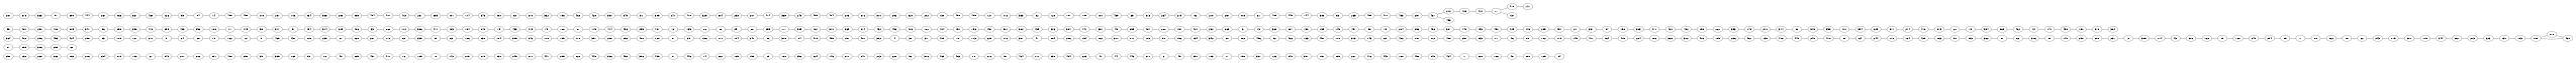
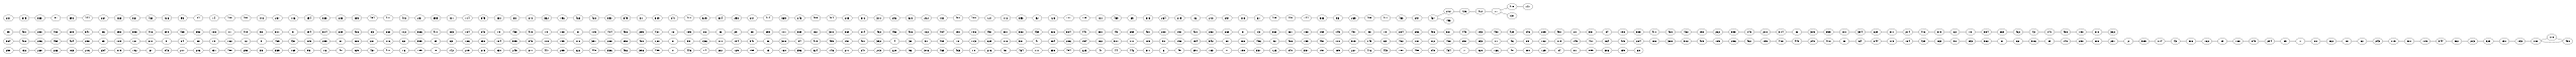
  graph {
    rankdir=LR
    250
    132
    268
    266
    165
    216
    234
    319
    192
    67
    343
    217
    206
    351
    488
    258
    35
    335
    169
    93
    16
    40
    329
    437
    417
    76
    185
    70
    142
    279
    215
    330
    245
    277
    447
    295
    222
    448
    336
    452
    396
    499
    0
    446
    74
    261
    129
    155
    25
    160
    356
    324
    146
    271
    247
    273
    220
    56
    376
    465
    463
    10
    276
    51
    464
    111
    338
    494
    223
    47
    44
    442
    371
    6
    49
    391
    183
    71
    150
    337
    123
    340
    357
    197
    289
    227
    412
    443
    180
    458
    348
    434
    7
    328
    166
    48
    300
    125
    34
    81
    n101 [label=899]
    386
    259
    68
    364
    402
    296
    453
    424
    298
    23
    109
    121
    211
    9
    24
    28
    79
    162
    72
    5
    469
    431
    275
    239
    27
    228
    221
    176
    60
    339
    99
    63
    126
    238
    104
    395
    346
    118
    159
    178
    397
    208
    252
    480
    120
    8
    39
    136
    171
    194
    341
    96
    378
    94
    419
    459
    157
    407
    392
    4
    30
    37
    409
    78
    113
    229
    116
    381
    41
    284
    286
    154
    161
    311
    117
    103
    90
    152
    134
    342
    20
    282
    456
    92
    466
    133
    491
    110
    373
    143
    69
    482
    187
    272
    408
    291
    233
    11
    46
    85
    182
    115
    145
    477
    164
    475
    224
    186
    368
    312
    403
    105
    236
    461
    139
    418
    449
    240
    470
    38
    64
    244
    173
    124
    429
    163
    50
    293
    362
    57
    66
    316
    55
    140
    290
    200
    237
    2
    305
    174
    43
    306
    122
    29
    168
    249
    254
    89
    1
    80
    322
    18
    62
    243
    119
    301
    179
    344
    367
    213
    323
    131
    193
    100
    170
    430
    59
    481
    230
    400
    205
    347
    36
    358
    398
    476
    399
    423
    352
    108
    17
    479
    58
    317
    91
    294
    314
    209
    486
    33
    260
    112
    366
    411
    283
    184
    242
    15
    433
    413
    75
    188
    87
    175
    414
    436
    235
    427
    12
    135
    26
    86
    251
    88
    255
    177
    389
    167
    370
    365
    214
    432
    492
    406
    102
    404
    151
    156
    451
    307
    302
    435
    326
    384
    441
    387
    45
    299
    487
    280
    191
    421
    232
    263
    3
    73
    360
    327
    138
    195
    149
    497
    98
    19
    204
    256
    496
    321
    440
    153
    450
    425
    246
    285
    457
    21
    331
    54
    198
    303
    471
    420
    422
    158
    262
    393
    148
    210
    374
    32
    379
    359
    101
    394
    225
    377
    274
    416
    315
    22
    13
    334
    269
    462
    42
    141
    438
    190
    318
    382
    281
    375
    333
    97
    390
    444
    267
    363
    361
    460
    226
    95
    84
    14
    405
    498
    278
    287
    106
    354
    383
    288
    385
    454
    401
    473
    231
    355
    201
    114
    345
    380
    83
    270
    332
    196
    468
    428
    350
    349
    31
    309
    241
    478
    325
    304
    253
    207
    474
    369
    248
    455
    484
    203
    372
    310
    292
    320
    202
    130
    490
    489
    127
    172
    353
    52
    128
    107
    189
    181
    439
    65
    313
    264
    219
    82
    218
    257
    308
    61
    485
    445
    144
    388
    53
    265
    495
    410
    483
    297
    467
    212
    493
    426
    472
    77
    415
    137
    147
    250 -- 132
    132 -- 268
    268 -- 266
    266 -- 165
    165 -- 216
    216 -- 234
    234 -- 319
    319 -- 192
    192 -- 67
    67 -- 343
    343 -- 217
    217 -- 206
    206 -- 351
    351 -- 488
    488 -- 258
    258 -- 35
    35 -- 335
    335 -- 169
    169 -- 93
    93 -- 16
    16 -- 40
    40 -- 329
    329 -- 437
    437 -- 417
    417 -- 76
    76 -- 185
    185 -- 70
    70 -- 142
    142 -- 279
    279 -- 215
    215 -- 330
    330 -- 245
    245 -- 277
    277 -- 447
    447 -- 295
    295 -- 222
    222 -- 448
    448 -- 336
    336 -- 452
    452 -- 396
    396 -- 499
    499 -- 0
    0 -- 446
    446 -- 74
    74 -- 261
    261 -- 129
    129 -- 155
    155 -- 25
    25 -- 160
    160 -- 356
    356 -- 324
    324 -- 146
    146 -- 271
    271 -- 247
    247 -- 273
    273 -- 220
    220 -- 56
    56 -- 376
    376 -- 465
    465 -- 463
    463 -- 10
    10 -- 276
    276 -- 51
    51 -- 464
    464 -- 111
    111 -- 338
    338 -- 494
    494 -- 223
    223 -- 47
    47 -- 44
    44 -- 442
    442 -- 371
    371 -- 6
    6 -- 49
    49 -- 391
    391 -- 183
    183 -- 71
    71 -- 150
    150 -- 337
    337 -- 123
    123 -- 340
    340 -- 357
    357 -- 197
    197 -- 289
    289 -- 227
    227 -- 412
    412 -- 443
    443 -- 180
    180 -- 458
    458 -- 348
    348 -- 434
    434 -- 7
    7 -- 328
    328 -- 166
    166 -- 48
    48 -- 300
    300 -- 125
    125 -- 34
+   34 -- 81
    81 -- n101
    n101 -- 386
    386 -- 259
    259 -- 68
    364 -- 402
    402 -- 296
    296 -- 453
    453 -- 424
    424 -- 298
    298 -- 23
    23 -- 109
    109 -- 121
    121 -- 211
    211 -- 9
    9 -- 24
    24 -- 28
    28 -- 79
    79 -- 162
    162 -- 72
    72 -- 5
    5 -- 469
    469 -- 431
    431 -- 275
    275 -- 239
    239 -- 27
    27 -- 228
    228 -- 221
    221 -- 176
    176 -- 60
    60 -- 339
    339 -- 99
    99 -- 63
    63 -- 126
    126 -- 238
    238 -- 104
    104 -- 395
    395 -- 346
    346 -- 118
    118 -- 159
    159 -- 178
    178 -- 397
    397 -- 208
    208 -- 252
    252 -- 480
    480 -- 120
    120 -- 8
    8 -- 39
    39 -- 136
    136 -- 171
    171 -- 194
    194 -- 341
    341 -- 96
    96 -- 378
    378 -- 94
    94 -- 419
    419 -- 459
    459 -- 157
    157 -- 407
    407 -- 392
    392 -- 4
    4 -- 30
    30 -- 37
    37 -- 409
    409 -- 78
    78 -- 113
    113 -- 229
    229 -- 116
    116 -- 381
    381 -- 41
    41 -- 284
    284 -- 286
    286 -- 154
    154 -- 161
    161 -- 311
    311 -- 117
    117 -- 103
    103 -- 90
    90 -- 152
    152 -- 134
    134 -- 342
    342 -- 20
    20 -- 282
    282 -- 456
    456 -- 92
    92 -- 466
    466 -- 133
    133 -- 491
    491 -- 110
    110 -- 373
    373 -- 143
    143 -- 69
    69 -- 482
    482 -- 187
    187 -- 272
    272 -- 408
    408 -- 291
    291 -- 233
    233 -- 11
    11 -- 46
    46 -- 85
    85 -- 182
    182 -- 115
    115 -- 145
    145 -- 477
    477 -- 164
    164 -- 475
    475 -- 224
    224 -- 186
    186 -- 368
    368 -- 312
    312 -- 403
    403 -- 105
    105 -- 236
    236 -- 461
    461 -- 139
    139 -- 418
    418 -- 449
    449 -- 240
    240 -- 470
    470 -- 38
    38 -- 64
    64 -- 244
    244 -- 173
    173 -- 124
    124 -- 429
    429 -- 163
    163 -- 50
    50 -- 293
    293 -- 362
    362 -- 57
    57 -- 66
    66 -- 316
    316 -- 55
    55 -- 140
    140 -- 290
    290 -- 200
    200 -- 237
    237 -- 2
    2 -- 305
    305 -- 174
    174 -- 43
    43 -- 306
    306 -- 122
    122 -- 29
    29 -- 168
    168 -- 249
    249 -- 254
    254 -- 89
    89 -- 1
    1 -- 80
    80 -- 322
    322 -- 18
    18 -- 62
    62 -- 243
    243 -- 119
    119 -- 301
    301 -- 179
    179 -- 344
    344 -- 367
    367 -- 213
    213 -- 323
    323 -- 131
    131 -- 193
    193 -- 100
    100 -- 170
    170 -- 430
    430 -- 100
    59 -- 481
    481 -- 230
    230 -- 400
    400 -- 205
    205 -- 347
    347 -- 36
    36 -- 358
    358 -- 398
    398 -- 476
    476 -- 399
    399 -- 423
    423 -- 352
    352 -- 108
    108 -- 17
    17 -- 479
    479 -- 58
    58 -- 317
    317 -- 91
    91 -- 294
    294 -- 314
    314 -- 209
    209 -- 486
    486 -- 33
    33 -- 260
    260 -- 112
    112 -- 366
    366 -- 411
    411 -- 283
    283 -- 184
    184 -- 242
    242 -- 15
    15 -- 433
    433 -- 413
    413 -- 75
    75 -- 188
    188 -- 87
    87 -- 175
    175 -- 414
    414 -- 436
    436 -- 235
    235 -- 427
    427 -- 12
    12 -- 135
    135 -- 26
    26 -- 86
    86 -- 251
    251 -- 88
    88 -- 255
    255 -- 177
    177 -- 389
    389 -- 167
    167 -- 370
    370 -- 365
    365 -- 214
    214 -- 432
    432 -- 492
    492 -- 406
    406 -- 102
    102 -- 404
    404 -- 151
    151 -- 156
    156 -- 451
    451 -- 307
    307 -- 302
    302 -- 435
    435 -- 326
    326 -- 384
    384 -- 441
    441 -- 387
    387 -- 45
    45 -- 299
    299 -- 487
    487 -- 280
    280 -- 191
    191 -- 421
    421 -- 232
    232 -- 263
    263 -- 3
    3 -- 73
    73 -- 360
    360 -- 327
    327 -- 138
    138 -- 195
    195 -- 149
    149 -- 497
    497 -- 98
    98 -- 19
    19 -- 204
    204 -- 256
    256 -- 496
    496 -- 321
    321 -- 440
    440 -- 153
    153 -- 450
    450 -- 425
    425 -- 246
    246 -- 285
    285 -- 457
    457 -- 21
    21 -- 331
    331 -- 54
    54 -- 198
    198 -- 303
    303 -- 471
    471 -- 420
    420 -- 422
    422 -- 158
    158 -- 262
    262 -- 393
    393 -- 148
    148 -- 210
    210 -- 374
    374 -- 32
    32 -- 379
    379 -- 359
    359 -- 101
    101 -- 394
    394 -- 225
    225 -- 377
    377 -- 274
    274 -- 416
    416 -- 315
    315 -- 22
    22 -- 13
    13 -- 334
    334 -- 269
    269 -- 462
    462 -- 42
    42 -- 141
    141 -- 438
    438 -- 190
    190 -- 318
    318 -- 382
    281 -- 375
    375 -- 333
    333 -- 97
    97 -- 390
    390 -- 444
    444 -- 267
    267 -- 363
    363 -- 361
    361 -- 460
    460 -- 226
    226 -- 95
    95 -- 84
    84 -- 14
    14 -- 405
    405 -- 498
    498 -- 278
    278 -- 287
    287 -- 106
    106 -- 354
    354 -- 383
    383 -- 288
    288 -- 385
    385 -- 454
    454 -- 401
    401 -- 473
    473 -- 231
    231 -- 355
    355 -- 201
    201 -- 114
    114 -- 345
    345 -- 380
    380 -- 83
    83 -- 270
    270 -- 332
    332 -- 196
    196 -- 468
    468 -- 428
    428 -- 350
    350 -- 349
    349 -- 31
    31 -- 309
    309 -- 241
    241 -- 478
    478 -- 325
    325 -- 304
    304 -- 253
    253 -- 207
    207 -- 474
    474 -- 369
    369 -- 248
    248 -- 455
    455 -- 484
    484 -- 203
    203 -- 372
    372 -- 310
    310 -- 292
    292 -- 320
    320 -- 202
    202 -- 130
    130 -- 490
    490 -- 489
    489 -- 127
    127 -- 172
    172 -- 353
    353 -- 52
    52 -- 128
    128 -- 107
    107 -- 189
    189 -- 181
    181 -- 439
    439 -- 65
    65 -- 313
    313 -- 264
    264 -- 219
    219 -- 82
    82 -- 218
    218 -- 257
    257 -- 308
    308 -- 61
    61 -- 485
    485 -- 445
    445 -- 144
    144 -- 388
    388 -- 53
    53 -- 265
    265 -- 495
    495 -- 410
    410 -- 483
    483 -- 297
    297 -- 467
    467 -- 212
    467 -- 493
    212 -- 426
    426 -- 472
    472 -- 77
    77 -- 415
    77 -- 137
    415 -- 147
  }
